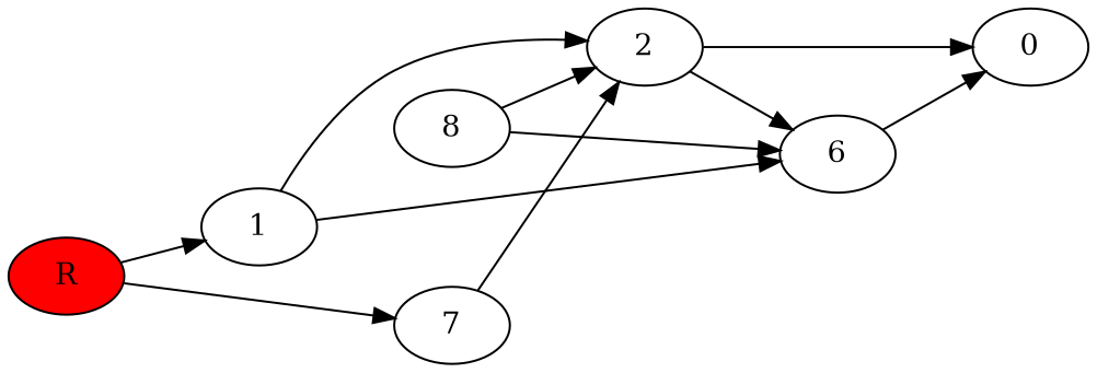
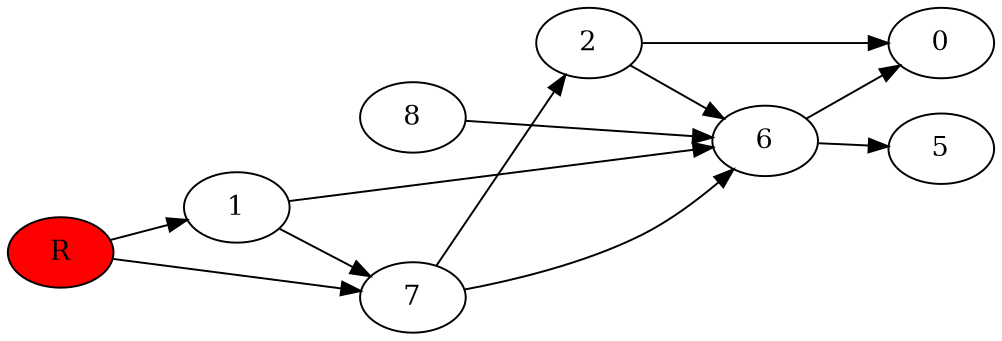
  digraph {
    rankdir=LR
    1
    2
    6
    n4 [label=0]
+   5
    8
    7
    R [fillcolor="#ff0000" style=filled]
-   1 -> 2
+   1 -> 7
    1 -> 6
    2 -> 6
    2 -> n4
    6 -> n4
-   8 -> 2
+   6 -> 5
    8 -> 6
    7 -> 2
+   7 -> 6
    R -> 1
    R -> 7
  }
